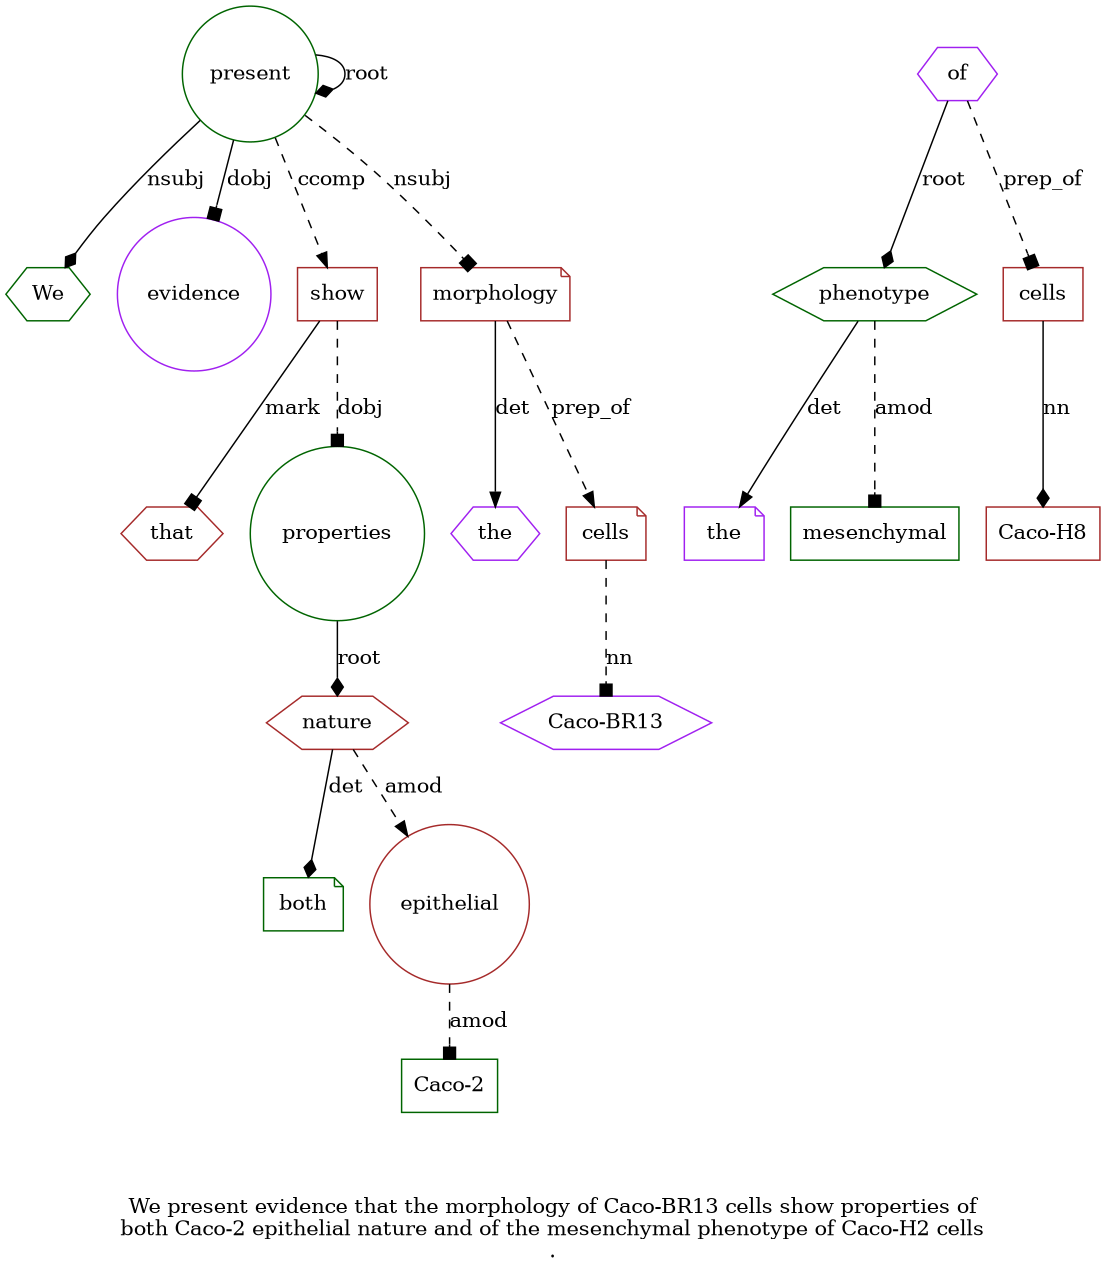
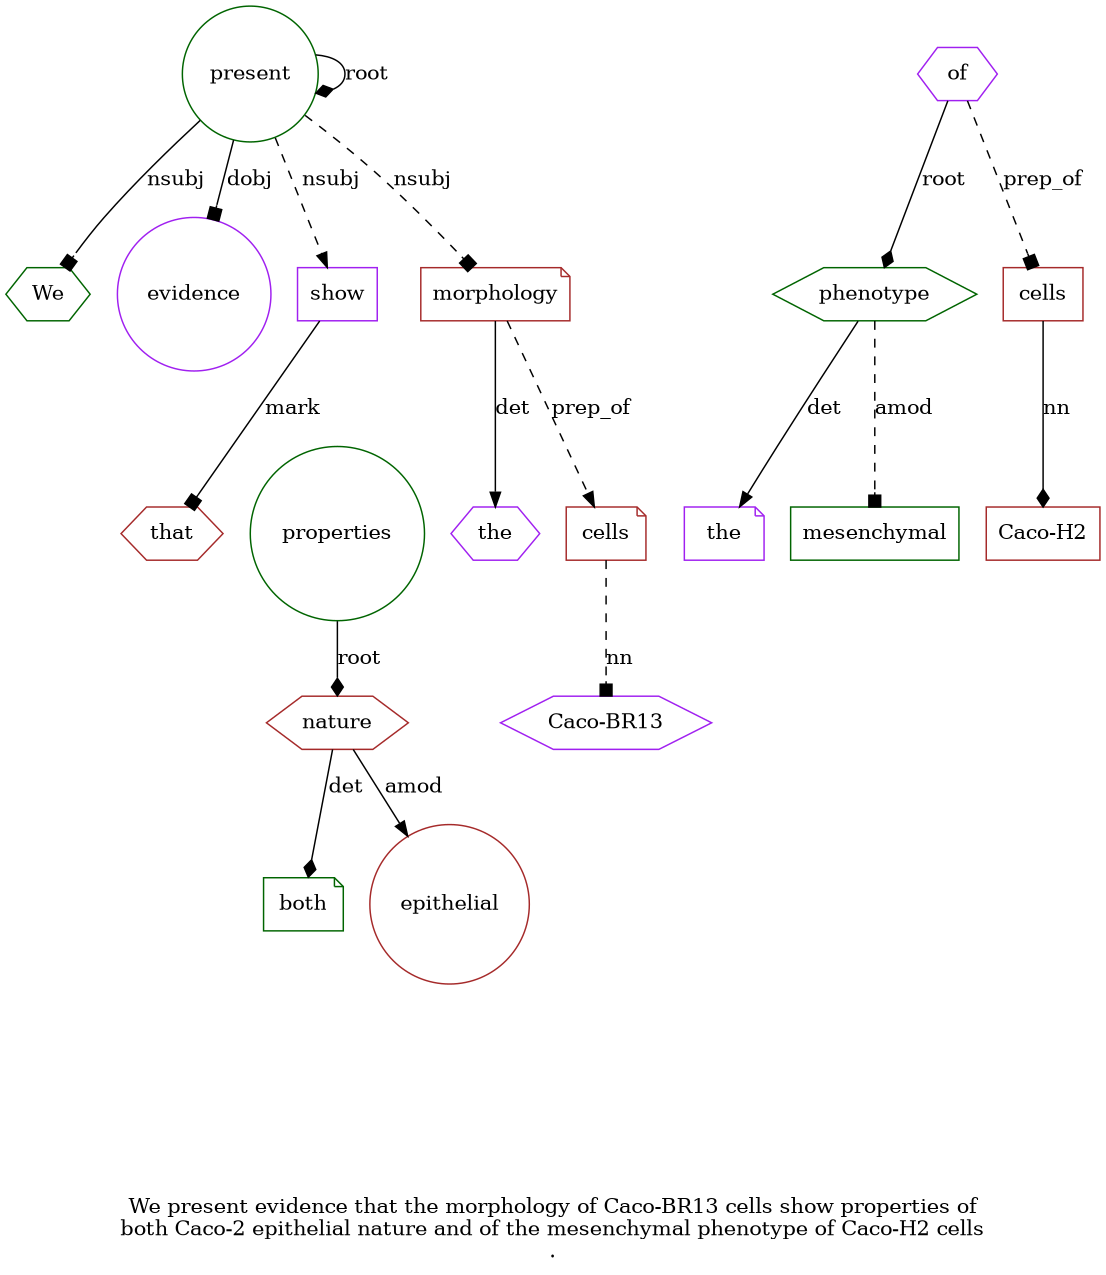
  digraph {
    label="We present evidence that the morphology of Caco-BR13 cells show properties of\nboth Caco-2 epithelial nature and of the mesenchymal phenotype of Caco-H2 cells\n."
    node [color=darkgreen fillcolor=white shape=hexagon style=filled]
    edge [arrowhead=box style=solid]
    n1 [label=present shape=circle]
    n2 [label=We]
    n3 [color=purple label=evidence shape=circle]
-   n4 [color=brown label=show shape=box]
+   n4 [color=purple label=show shape=box]
    n5 [color=brown label=morphology shape=note]
    n6 [color=brown label=that]
    n7 [label=properties shape=circle]
    n8 [color=purple label=the]
    n9 [color=brown label=cells shape=note]
    n10 [color=brown label=nature]
    n11 [color=purple label="Caco-BR13"]
    n12 [label=both shape=note]
    n13 [color=brown label=epithelial shape=circle]
-   n14 [label="Caco-2" shape=box]
    n15 [color=purple label=of]
    n16 [label=phenotype]
    n17 [color=brown label=cells shape=box]
    n18 [color=purple label=the shape=note]
    n19 [label=mesenchymal shape=box]
-   n20 [color=brown label="Caco-H8" shape=box]
+   n20 [color=brown label="Caco-H2" shape=box]
    n1 -> n1 [arrowhead=diamond label=root]
-   n1 -> n2 [arrowhead=diamond label=nsubj]
+   n1 -> n2 [label=nsubj]
    n1 -> n3 [label=dobj]
-   n1 -> n4 [arrowhead=normal label=ccomp style=dashed]
+   n1 -> n4 [arrowhead=normal label=nsubj style=dashed]
    n1 -> n5 [label=nsubj style=dashed]
    n4 -> n6 [label=mark]
-   n4 -> n7 [label=dobj style=dashed]
    n5 -> n8 [arrowhead=normal label=det]
    n5 -> n9 [arrowhead=normal label=prep_of style=dashed]
    n7 -> n10 [arrowhead=diamond label=root]
    n9 -> n11 [label=nn style=dashed]
    n10 -> n12 [arrowhead=diamond label=det]
-   n10 -> n13 [arrowhead=normal label=amod style=dashed]
-   n13 -> n14 [label=amod style=dashed]
+   n10 -> n13 [arrowhead=normal label=amod]
    n15 -> n16 [arrowhead=diamond label=root]
    n15 -> n17 [label=prep_of style=dashed]
    n16 -> n18 [arrowhead=normal label=det]
    n16 -> n19 [label=amod style=dashed]
    n17 -> n20 [arrowhead=diamond label=nn]
  }
